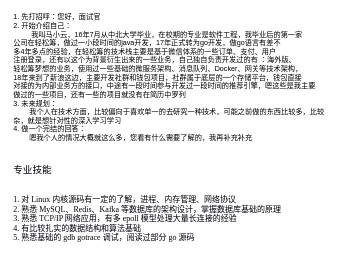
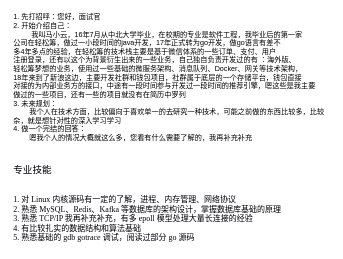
  <mxCell id="0" />
  <mxCell id="1" parent="0" />
  <mxCell id="2" value="1. 先打招呼：您好，面试官&lt;br&gt;&lt;div&gt;&lt;span&gt;2. 开始介绍自己：&lt;/span&gt;&lt;/div&gt;&lt;div&gt;&lt;span&gt;&amp;nbsp; &amp;nbsp; &amp;nbsp; &amp;nbsp; &amp;nbsp;我叫马小云，16年7月从中北大学毕业，在校期的专业是软件工程，我&lt;/span&gt;&lt;span&gt;毕业后的第一家&lt;/span&gt;&lt;/div&gt;&lt;div&gt;&lt;span&gt;公司在轻松筹，做过一小段时间的java开发，17年正式转为go开发，&lt;/span&gt;&lt;span&gt;做go语言有差不&lt;/span&gt;&lt;/div&gt;&lt;div&gt;&lt;span&gt;多4年多点的经验，在轻松筹的技术栈主要是基于微信体系的一些订单、支付、用户&lt;/span&gt;&lt;/div&gt;&lt;div&gt;&lt;span&gt;注册登录，还有以这个为背景衍生出来的一些业务，自己独自负责开发过的有 ：海外版、&lt;/span&gt;&lt;/div&gt;&lt;div&gt;&lt;span&gt;轻松&lt;/span&gt;&lt;span&gt;筹梦想的业务，使用过一些基础的微服务架构、消息队列、Docker、网关等技术架构，&lt;/span&gt;&lt;/div&gt;&lt;div&gt;&lt;span&gt;18年来到了新浪这边，主要开发社群和钱包项目，社群属于底层的一个存储平台，钱包直接&lt;/span&gt;&lt;/div&gt;&lt;div&gt;&lt;span&gt;对接的为内部业务方的接口，中途有一段时间参与开发过一段时间的&lt;/span&gt;&lt;span&gt;推荐引擎，嗯这些是我主要&lt;/span&gt;&lt;/div&gt;&lt;div&gt;&lt;span&gt;做过的一些项目，还有一些的项目就没有在简历中罗列&lt;/span&gt;&lt;/div&gt;&lt;div&gt;&lt;span&gt;3. 未来规划：&lt;/span&gt;&lt;/div&gt;&lt;div&gt;&lt;span&gt;&amp;nbsp; &amp;nbsp; &amp;nbsp; &amp;nbsp; 我个人在技术方面，比较偏向于喜欢单一的去研究一种技术，可能之前做的东西比较多，&lt;/span&gt;&lt;span&gt;比较&lt;/span&gt;&lt;/div&gt;&lt;div&gt;&lt;span&gt;杂，就是想针对性的深入学习学习&lt;/span&gt;&lt;/div&gt;&lt;div&gt;&lt;span&gt;4. 做一个完结的回答：&lt;/span&gt;&lt;/div&gt;&lt;div&gt;&lt;span&gt;&amp;nbsp; &amp;nbsp; &amp;nbsp; &amp;nbsp; 嗯我个人的情况大概就这么多，您看有什么需要了解的，我再补充补充&lt;/span&gt;&lt;/div&gt;&lt;div&gt;&lt;span&gt;&lt;br&gt;&lt;/span&gt;&lt;/div&gt;&lt;div&gt;&lt;span&gt;&lt;br&gt;&lt;/span&gt;&lt;/div&gt;&lt;div&gt;&lt;span&gt;&lt;br&gt;&lt;/span&gt;&lt;/div&gt;" style="text;html=1;align=left;verticalAlign=middle;resizable=0;points=[];autosize=1;" parent="1" vertex="1"><mxGeometry x="20" y="20" width="530" height="260" as="geometry" /></mxCell>
- <mxCell id="3" value="&lt;span style=&quot;color: rgb(0 , 0 , 8) ; font-family: &amp;#34;hyqihei&amp;#34; ; font-size: 12pt&quot;&gt;专业技能&lt;/span&gt;&lt;br&gt;&lt;div class=&quot;page&quot; title=&quot;Page 2&quot;&gt;&lt;div class=&quot;layoutArea&quot;&gt;&lt;div class=&quot;column&quot;&gt;&lt;p&gt;&lt;span style=&quot;font-size: 12.0pt ; font-family: &amp;#34;hyqihei&amp;#34; ; color: rgb(0.0% , 0.0% , 3.1%)&quot;&gt;&lt;br&gt;&lt;/span&gt;&lt;span style=&quot;font-size: 10.0pt ; font-family: &amp;#34;hyqihei&amp;#34; ; color: rgb(0.0% , 0.0% , 3.1%)&quot;&gt;1. 对 Linux 内核源码有一定的了解，进程、内存管理、网络协议&lt;br&gt;2. 熟悉 MySQL、Redis、Kafka 等数据库的架构设计，掌握数据库基础的原理&lt;br&gt;3. 熟悉 TCP/IP 网络应用，有多 epoll 模型处理大量长连接的经验&lt;br&gt;4. 有比较扎实的数据结构和算法基础&lt;br&gt;5. 熟悉基础的 gdb gotrace 调试，阅读过部分 go 源码&amp;nbsp;&lt;/span&gt;&lt;/p&gt;&lt;/div&gt;&lt;/div&gt;  &lt;/div&gt;" style="text;html=1;align=left;verticalAlign=middle;resizable=0;points=[];autosize=1;" vertex="1" parent="1"><mxGeometry x="20" y="280" width="480" height="130" as="geometry" /></mxCell>
+ <mxCell id="3" value="&lt;span style=&quot;color: rgb(0 , 0 , 8) ; font-family: &amp;#34;hyqihei&amp;#34; ; font-size: 12pt&quot;&gt;专业技能&lt;/span&gt;&lt;br&gt;&lt;div class=&quot;page&quot; title=&quot;Page 2&quot;&gt;&lt;div class=&quot;layoutArea&quot;&gt;&lt;div class=&quot;column&quot;&gt;&lt;p&gt;&lt;span style=&quot;font-size: 12.0pt ; font-family: &amp;#34;hyqihei&amp;#34; ; color: rgb(0.0% , 0.0% , 3.1%)&quot;&gt;&lt;br&gt;&lt;/span&gt;&lt;span style=&quot;font-size: 10.0pt ; font-family: &amp;#34;hyqihei&amp;#34; ; color: rgb(0.0% , 0.0% , 3.1%)&quot;&gt;1. 对 Linux 内核源码有一定的了解，进程、内存管理、网络协议&lt;br&gt;2. 熟悉 MySQL、Redis、Kafka 等数据库的架构设计，掌握数据库基础的原理&lt;br&gt;3. 熟悉 TCP/IP 我再补充补充，有多 epoll 模型处理大量长连接的经验&lt;br&gt;4. 有比较扎实的数据结构和算法基础&lt;br&gt;5. 熟悉基础的 gdb gotrace 调试，阅读过部分 go 源码&amp;nbsp;&lt;/span&gt;&lt;/p&gt;&lt;/div&gt;&lt;/div&gt;  &lt;/div&gt;" style="text;html=1;align=left;verticalAlign=middle;resizable=0;points=[];autosize=1;" vertex="1" parent="1"><mxGeometry x="20" y="280" width="480" height="130" as="geometry" /></mxCell>
